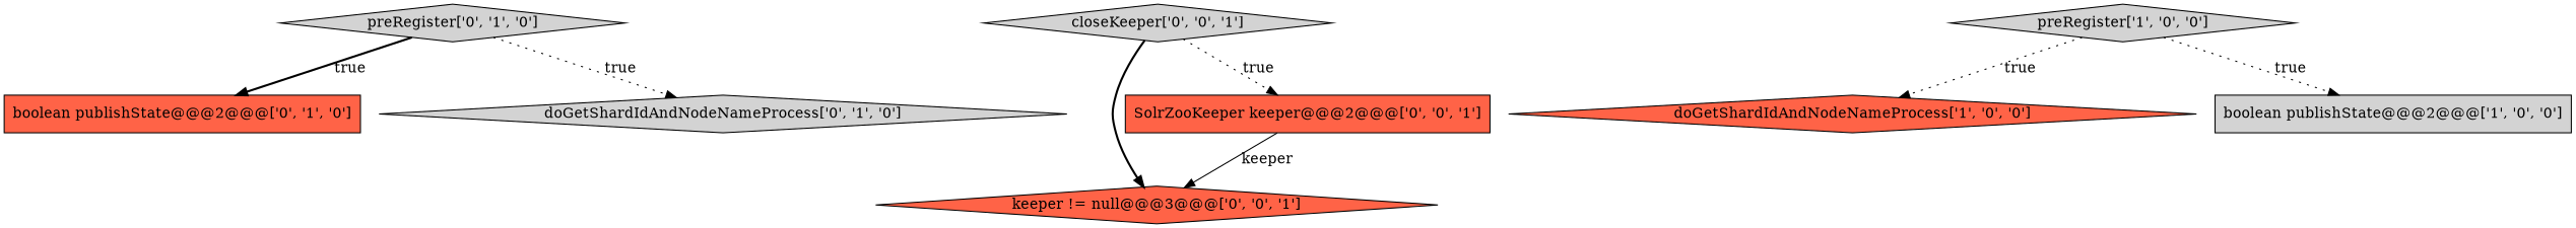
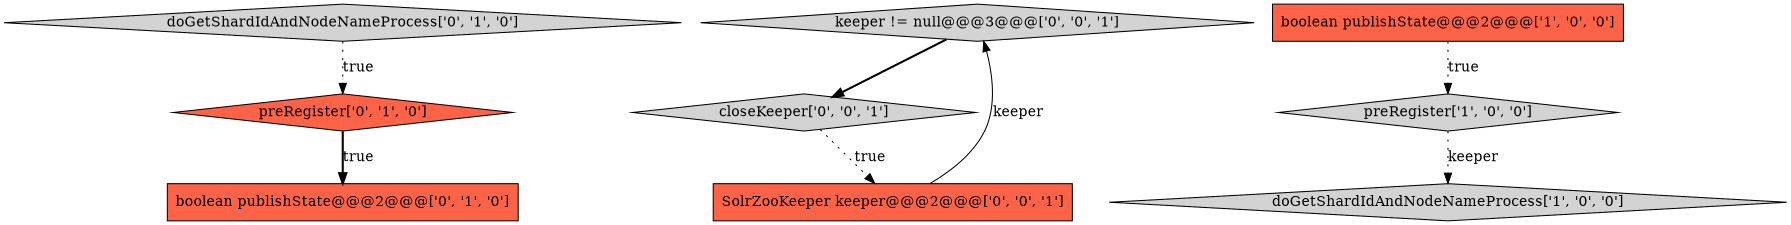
  digraph {
    node [fillcolor=lightgray shape=diamond style=filled]
    edge [style=dotted]
-   n1 [label="preRegister['0', '1', '0']"]
+   n1 [fillcolor=tomato label="preRegister['0', '1', '0']"]
    n2 [fillcolor=tomato label="boolean publishState@@@2@@@['0', '1', '0']" shape=box]
    n3 [label="doGetShardIdAndNodeNameProcess['0', '1', '0']"]
-   n4 [fillcolor=tomato label="keeper != null@@@3@@@['0', '0', '1']"]
+   n4 [label="keeper != null@@@3@@@['0', '0', '1']"]
    n5 [fillcolor=tomato label="SolrZooKeeper keeper@@@2@@@['0', '0', '1']" shape=box]
-   n6 [fillcolor=tomato label="doGetShardIdAndNodeNameProcess['1', '0', '0']"]
+   n6 [label="doGetShardIdAndNodeNameProcess['1', '0', '0']"]
    n7 [label="closeKeeper['0', '0', '1']"]
-   n8 [label="boolean publishState@@@2@@@['1', '0', '0']" shape=box]
+   n8 [fillcolor=tomato label="boolean publishState@@@2@@@['1', '0', '0']" shape=box]
    n9 [label="preRegister['1', '0', '0']"]
    n1 -> n2 [label=true style=bold]
-   n1 -> n3 [label=true]
+   n3 -> n1 [label=true]
    n5 -> n4 [label=keeper style=solid]
-   n7 -> n4 [style=bold]
+   n4 -> n7 [style=bold]
    n7 -> n5 [label=true]
-   n9 -> n6 [label=true]
-   n9 -> n8 [label=true]
+   n9 -> n6 [label=keeper]
+   n8 -> n9 [label=true]
  }
